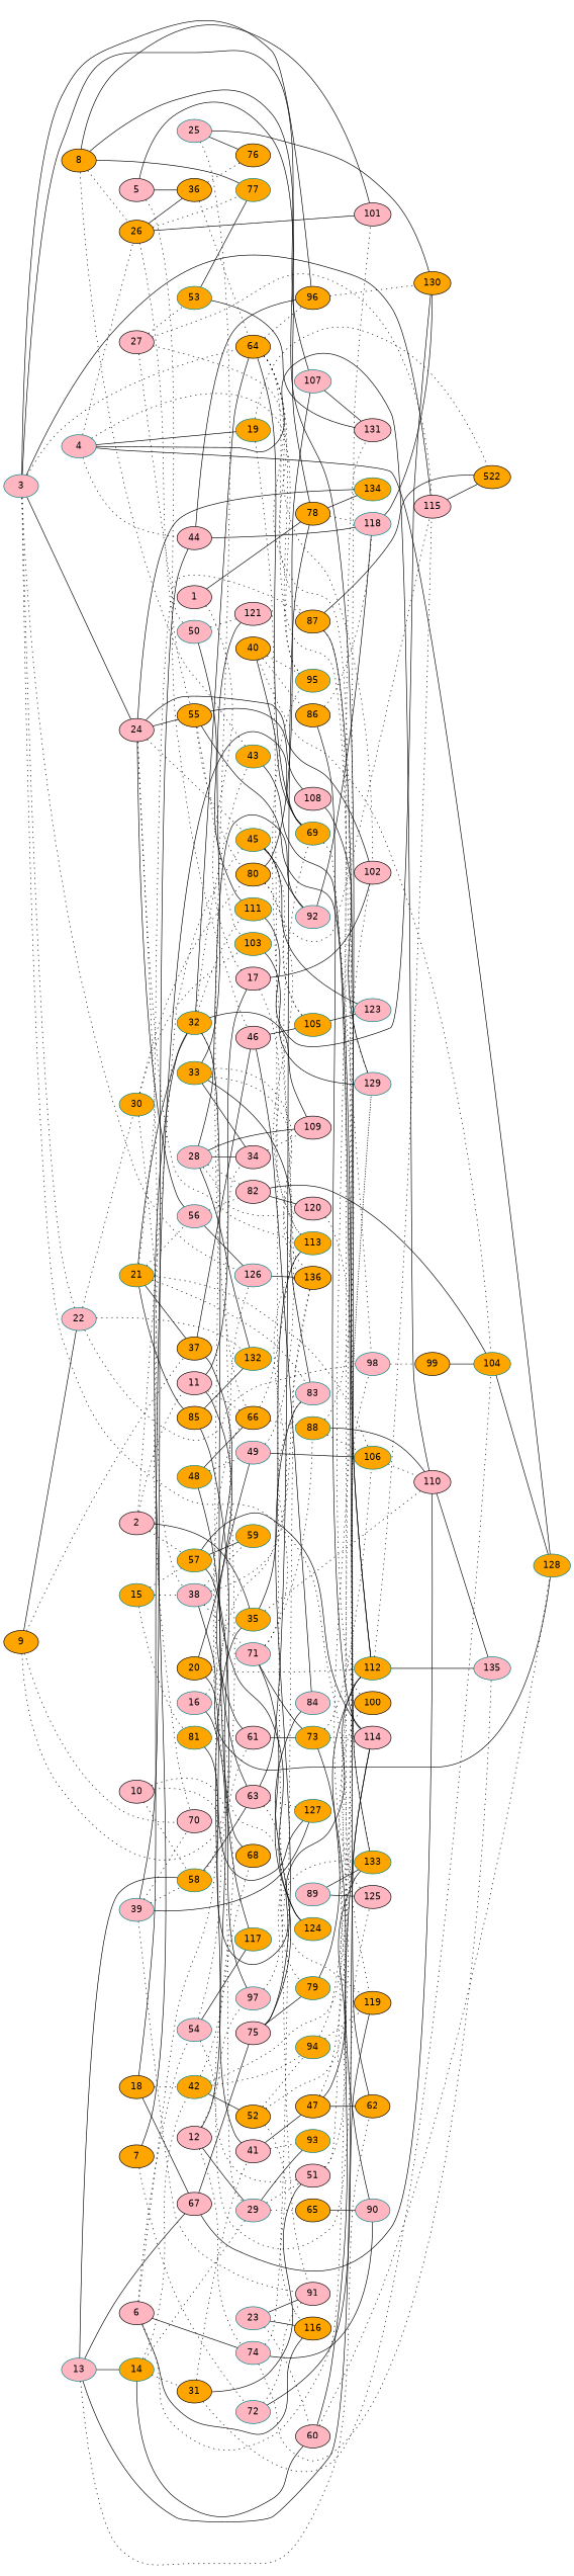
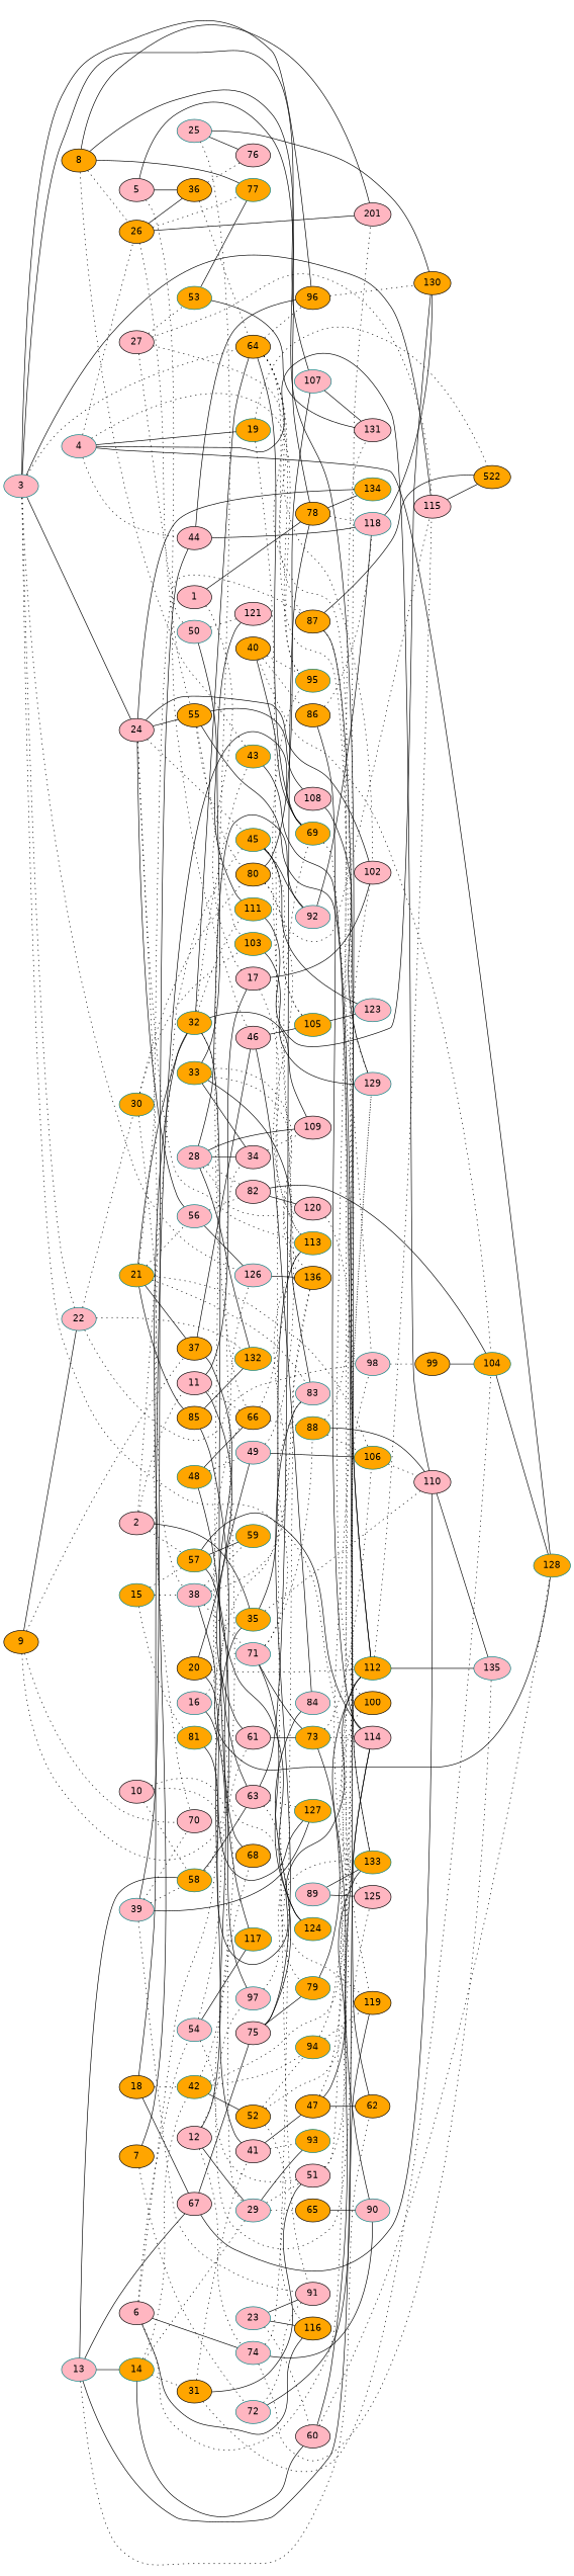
  graph {
    fontname="DejaVu Sans"
    rankdir=LR
    node [color=teal fillcolor=orange fontname="DejaVu Sans" style=filled]
    edge [fontname="DejaVu Sans" style=dotted]
    1 [color=black fillcolor=lightpink]
    17 [color=black fillcolor=lightpink]
    78 [color=black]
    102 [color=black fillcolor=lightpink]
    113
    134
    118 [fillcolor=lightpink]
    2 [color=black fillcolor=lightpink]
    11 [color=black fillcolor=lightpink]
    35
    45
    57
    66 [color=black]
    61 [color=black fillcolor=lightpink]
    110 [color=black fillcolor=lightpink]
    115 [color=black fillcolor=lightpink]
    92 [fillcolor=lightpink]
    105
    123 [fillcolor=lightpink]
    97 [fillcolor=lightpink]
    114 [color=black fillcolor=lightpink]
    59
    3 [fillcolor=lightpink]
    22 [fillcolor=lightpink]
    24 [color=black fillcolor=lightpink]
    64 [color=black]
    96 [color=black]
    107 [fillcolor=lightpink]
    119 [color=black]
    126 [fillcolor=lightpink]
    30
    98 [fillcolor=lightpink]
    132
    70 [color=black fillcolor=lightpink]
    56 [fillcolor=lightpink]
    55 [color=black]
    69
    87 [color=black]
    133
    129 [fillcolor=lightpink]
    130 [color=black]
    131 [color=black fillcolor=lightpink]
    n43 [color=black label=522]
    136 [color=black]
    4 [fillcolor=lightpink]
    19
    26 [color=black]
    44 [color=black fillcolor=lightpink]
    95
    128
    91 [color=black fillcolor=lightpink]
    36 [color=black]
    77
-   101 [color=black fillcolor=lightpink]
+   101 [color=black fillcolor=lightpink label=201]
    135 [fillcolor=lightpink]
    5 [color=black fillcolor=lightpink]
    46 [color=black fillcolor=lightpink]
-   76 [color=black]
+   76 [color=black fillcolor=lightpink]
    84 [fillcolor=lightpink]
    6 [color=black fillcolor=lightpink]
    54 [fillcolor=lightpink]
    74 [fillcolor=lightpink]
    116 [color=black]
    117
    125 [color=black fillcolor=lightpink]
    88
    90 [fillcolor=lightpink]
    7 [color=black]
    32
    72 [fillcolor=lightpink]
    43
    109 [color=black fillcolor=lightpink]
    68 [color=black]
    79
    111
    8 [color=black]
    112
    9 [color=black]
    34 [color=black fillcolor=lightpink]
    37 [color=black]
    124
    10 [color=black fillcolor=lightpink]
    29 [fillcolor=lightpink]
    51 [color=black fillcolor=lightpink]
    58
    65 [color=black]
    93
    100 [color=black]
    63 [color=black fillcolor=lightpink]
    73
    12 [color=black fillcolor=lightpink]
    13 [fillcolor=lightpink]
    14
    62 [color=black]
    67 [color=black fillcolor=lightpink]
    31 [color=black]
    42
    60 [color=black fillcolor=lightpink]
    75 [color=black fillcolor=lightpink]
    41 [color=black fillcolor=lightpink]
    104
    52 [color=black]
    94
    15
    38 [fillcolor=lightpink]
    81
    71 [fillcolor=lightpink]
    106
    16 [fillcolor=lightpink]
    47 [color=black]
    18 [color=black]
    20 [color=black]
    49 [fillcolor=lightpink]
    127
    21
    83 [fillcolor=lightpink]
    85 [color=black]
    82 [color=black fillcolor=lightpink]
    80 [color=black]
    103
    99 [color=black]
    23 [fillcolor=lightpink]
    108 [color=black fillcolor=lightpink]
    25 [fillcolor=lightpink]
    27 [color=black fillcolor=lightpink]
    50 [fillcolor=lightpink]
    53
    121 [color=black fillcolor=lightpink]
    28 [fillcolor=lightpink]
    120 [color=black fillcolor=lightpink]
    33
    39 [fillcolor=lightpink]
    40 [color=black]
    86 [color=black]
    48
    89 [fillcolor=lightpink]
    1 -- 17
    1 -- 78 [style=solid]
    17 -- 102 [style=solid]
    17 -- 113
    78 -- 134 [style=solid]
    78 -- 118
    118 -- 130 [style=solid]
    2 -- 11
    2 -- 35 [style=solid]
    2 -- 45
    2 -- 57
    11 -- 17 [style=solid]
    11 -- 66
    11 -- 61 [style=solid]
    35 -- 113 [style=solid]
    35 -- 110
    45 -- 115
    45 -- 92 [style=solid]
    45 -- 105
    45 -- 123 [style=solid]
    57 -- 97 [style=solid]
    57 -- 114 [style=solid]
    57 -- 59 [style=solid]
    66 -- 69
    66 -- 88
    61 -- 73 [style=solid]
    110 -- 135 [style=solid]
    115 -- n43 [style=solid]
    92 -- 118 [style=solid]
    105 -- 123 [style=solid]
    97 -- 133
    3 -- 115 [style=solid]
    3 -- 22
    3 -- 24 [style=solid]
    3 -- 64
    3 -- 96 [style=solid]
    3 -- 107 [style=solid]
    3 -- 119
    3 -- 126
    22 -- 30
    22 -- 98
    22 -- 132
    24 -- 102 [style=solid]
    24 -- 113
    24 -- 134 [style=solid]
    24 -- 45
    24 -- 70
    24 -- 56 [style=solid]
    24 -- 55 [style=solid]
    64 -- 102
    64 -- 96
    64 -- 69 [style=solid]
    64 -- 87
    64 -- 133
    64 -- 129
    96 -- 130
    107 -- 131 [style=solid]
    126 -- 136 [style=solid]
    30 -- 38
    30 -- 80
    30 -- 103
    98 -- 99
    56 -- 126 [style=solid]
    56 -- 82
    55 -- 62 [style=solid]
    55 -- 80
    55 -- 103
    55 -- 108 [style=solid]
    69 -- 98
    87 -- n43 [style=solid]
    87 -- 112 [style=solid]
    87 -- 100
    4 -- 110 [style=solid]
    4 -- 19 [style=solid]
    4 -- 26
    4 -- 44
    4 -- 95
    4 -- 128 [style=solid]
    19 -- n43
    19 -- 91
    26 -- 55
    26 -- 36 [style=solid]
    26 -- 77
    26 -- 101 [style=solid]
    44 -- 118 [style=solid]
    44 -- 96 [style=solid]
    36 -- 64
    36 -- 76
    5 -- 78 [style=solid]
    5 -- 36 [style=solid]
    5 -- 46
    46 -- 105 [style=solid]
    46 -- 84 [style=solid]
    6 -- 66
    6 -- 131
    6 -- 54
    6 -- 74 [style=solid]
    6 -- 116 [style=solid]
    54 -- 61
    54 -- 117 [style=solid]
    54 -- 125
    74 -- 136
    74 -- 135
    74 -- 90 [style=solid]
    88 -- 102
    88 -- 110 [style=solid]
    88 -- 106
    7 -- 32 [style=solid]
    7 -- 72
    32 -- 64 [style=solid]
    32 -- 43
    32 -- 109 [style=solid]
    32 -- 68 [style=solid]
    32 -- 79
    32 -- 111
    72 -- 119 [style=solid]
    72 -- 91
    43 -- 133 [style=solid]
    79 -- 112 [style=solid]
    111 -- 130 [style=solid]
    8 -- 26
    8 -- 77 [style=solid]
    8 -- 101 [style=solid]
    8 -- 43
    8 -- 112 [style=solid]
    112 -- 115
    112 -- 135 [style=solid]
    9 -- 22 [style=solid]
    9 -- 70
    9 -- 34
    9 -- 37
    34 -- 109
    37 -- 46 [style=solid]
    37 -- 124 [style=solid]
    10 -- 29
    10 -- 51
    10 -- 58
    29 -- 51
    29 -- 65
    29 -- 93 [style=solid]
    51 -- 101
    51 -- 100
    58 -- 113
    58 -- 63 [style=solid]
    65 -- 90 [style=solid]
    63 -- 78 [style=solid]
    63 -- 119
    63 -- 127
    73 -- 114
    73 -- 90 [style=solid]
    73 -- 106
    12 -- 35 [style=solid]
    12 -- 97
    12 -- 74
    12 -- 29 [style=solid]
    13 -- 114 [style=solid]
    13 -- 58 [style=solid]
    13 -- 14 [style=solid]
    13 -- 62
    13 -- 67 [style=solid]
    14 -- 29
    14 -- 31
    14 -- 42
    14 -- 60 [style=solid]
    67 -- 110 [style=solid]
    67 -- 75 [style=solid]
    31 -- 51 [style=solid]
    31 -- 41
    31 -- 104
    42 -- 98
    42 -- 68
    42 -- 52 [style=solid]
    42 -- 94
    60 -- 114 [style=solid]
    60 -- 128
    75 -- 84 [style=solid]
    75 -- 79 [style=solid]
    75 -- 83 [style=solid]
    41 -- 93
    41 -- 47 [style=solid]
    104 -- 128 [style=solid]
    52 -- 116
    52 -- 112
    52 -- 94
    94 -- 119
    94 -- 129
    15 -- 57
    15 -- 38
    15 -- 81
    38 -- 59
    38 -- 136
    38 -- 128 [style=solid]
    38 -- 71
    81 -- 112 [style=solid]
    71 -- 88
    71 -- 124 [style=solid]
    71 -- 73 [style=solid]
    71 -- 83
    106 -- 110
    16 -- 126
    16 -- 41 [style=solid]
    47 -- 133 [style=solid]
    47 -- 129
    47 -- 62 [style=solid]
    18 -- 69 [style=solid]
    18 -- 67 [style=solid]
    18 -- 42
    20 -- 112
    20 -- 49 [style=solid]
    20 -- 127 [style=solid]
    49 -- 95
    49 -- 106 [style=solid]
    21 -- 56
    21 -- 87
    21 -- 32 [style=solid]
    21 -- 37 [style=solid]
    21 -- 106
    21 -- 83
    21 -- 85 [style=solid]
    85 -- 132 [style=solid]
    85 -- 117 [style=solid]
    82 -- 104 [style=solid]
    82 -- 120 [style=solid]
    80 -- 113
    80 -- 105
    80 -- 107 [style=solid]
    103 -- 129 [style=solid]
    99 -- 104 [style=solid]
    23 -- 91 [style=solid]
    23 -- 116 [style=solid]
    23 -- 60
    108 -- 129 [style=solid]
    25 -- 66
    25 -- 130 [style=solid]
    25 -- 76 [style=solid]
    27 -- 115
    27 -- 95
    27 -- 50
    27 -- 53
    50 -- 111 [style=solid]
    50 -- 121
    53 -- 131 [style=solid]
    53 -- 77 [style=solid]
    28 -- 92 [style=solid]
    28 -- 132 [style=solid]
    28 -- 109 [style=solid]
    28 -- 34 [style=solid]
    28 -- 82
    28 -- 120
    120 -- 125
    33 -- 136
    33 -- 136
    33 -- 34 [style=solid]
    33 -- 83 [style=solid]
    33 -- 121 [style=solid]
    39 -- 70
    39 -- 44 [style=solid]
    39 -- 91
    39 -- 58
    39 -- 127 [style=solid]
    40 -- 69 [style=solid]
    40 -- 95
    40 -- 104
    40 -- 86
    86 -- 118
    86 -- 114 [style=solid]
    48 -- 66 [style=solid]
    48 -- 63 [style=solid]
    48 -- 49
    89 -- 133 [style=solid]
    89 -- 125 [style=solid]
  }
